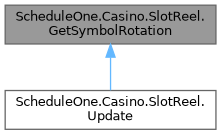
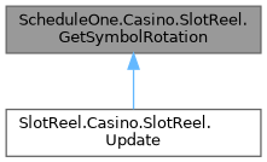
  digraph {
    rankdir=TB
    node [fontname=Helvetica fontsize=10 shape=box style=filled]
    n1 [color=gray40 fillcolor=grey60 fontcolor=black height=0.2 label="ScheduleOne.Casino.SlotReel.\lGetSymbolRotation" width=0.4]
-   n2 [color=grey40 fillcolor=white height=0.2 label="ScheduleOne.Casino.SlotReel.\lUpdate" width=0.4]
+   n2 [color=grey40 fillcolor=white height=0.2 label="SlotReel.Casino.SlotReel.\lUpdate" width=0.4]
    n1 -> n2 [color=steelblue1 dir=back fontname=Helvetica fontsize=10 labelfontname=Helvetica labelfontsize=10 style=solid]
  }
